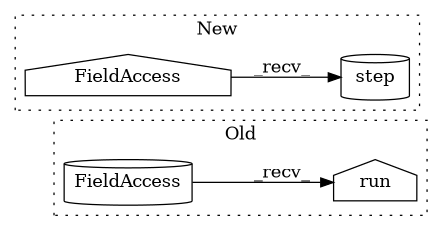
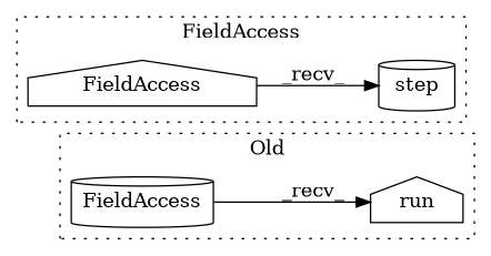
  digraph {
    rankdir=LR
    node [a=32 shape=house]
    n1 [l="4,1" label=run s="9943,9988"]
    n2 [a=22 l=4 label=FieldAccess s=9938 shape=cylinder]
    n3 [l="5,1" label=step s="9563,9569" shape=cylinder]
    n4 [a=22 l=3 label=FieldAccess s=9559]
    subgraph cluster_1 {
      label=Old
      style=dotted
      n1
      n2
    }
    subgraph cluster_2 {
-     label=New
+     label=FieldAccess
      style=dotted
      n3
      n4
    }
    n2 -> n1 [label=_recv_]
    n4 -> n3 [label=_recv_]
  }
